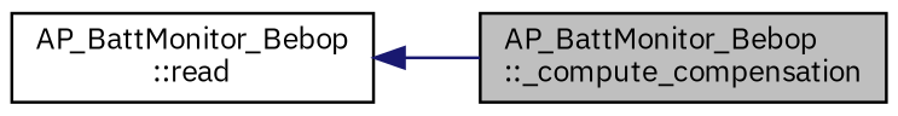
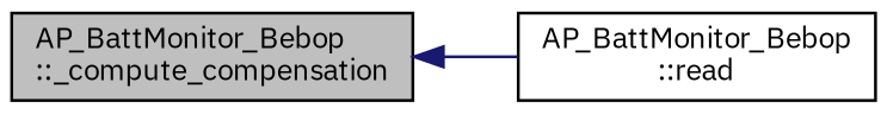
  digraph {
    rankdir=LR
    fontname="IBM Plex Sans"
    node [color=black fontname="IBM Plex Sans" fontsize=10 shape=record style=filled]
    n1 [fillcolor=grey75 fontcolor=black height=0.2 label="AP_BattMonitor_Bebop\l::_compute_compensation" width=0.4]
    n2 [fillcolor=white height=0.2 label="AP_BattMonitor_Bebop\l::read" width=0.4]
-   n2 -> n1 [color=midnightblue dir=back fontname="IBM Plex Sans" fontsize=10 labelfontname=Helvetica labelfontsize=10 style=solid]
+   n1 -> n2 [color=midnightblue dir=back fontname="IBM Plex Sans" fontsize=10 labelfontname=Helvetica labelfontsize=10 style=solid]
  }
